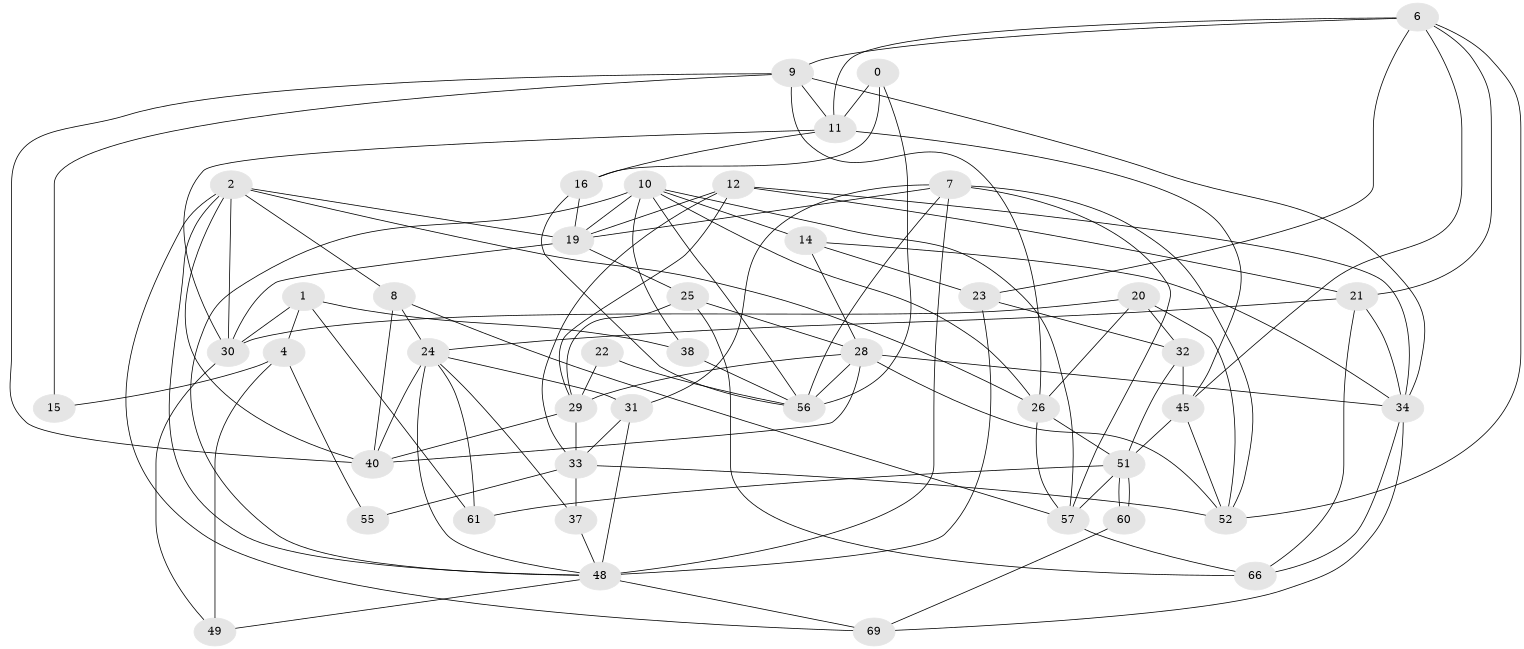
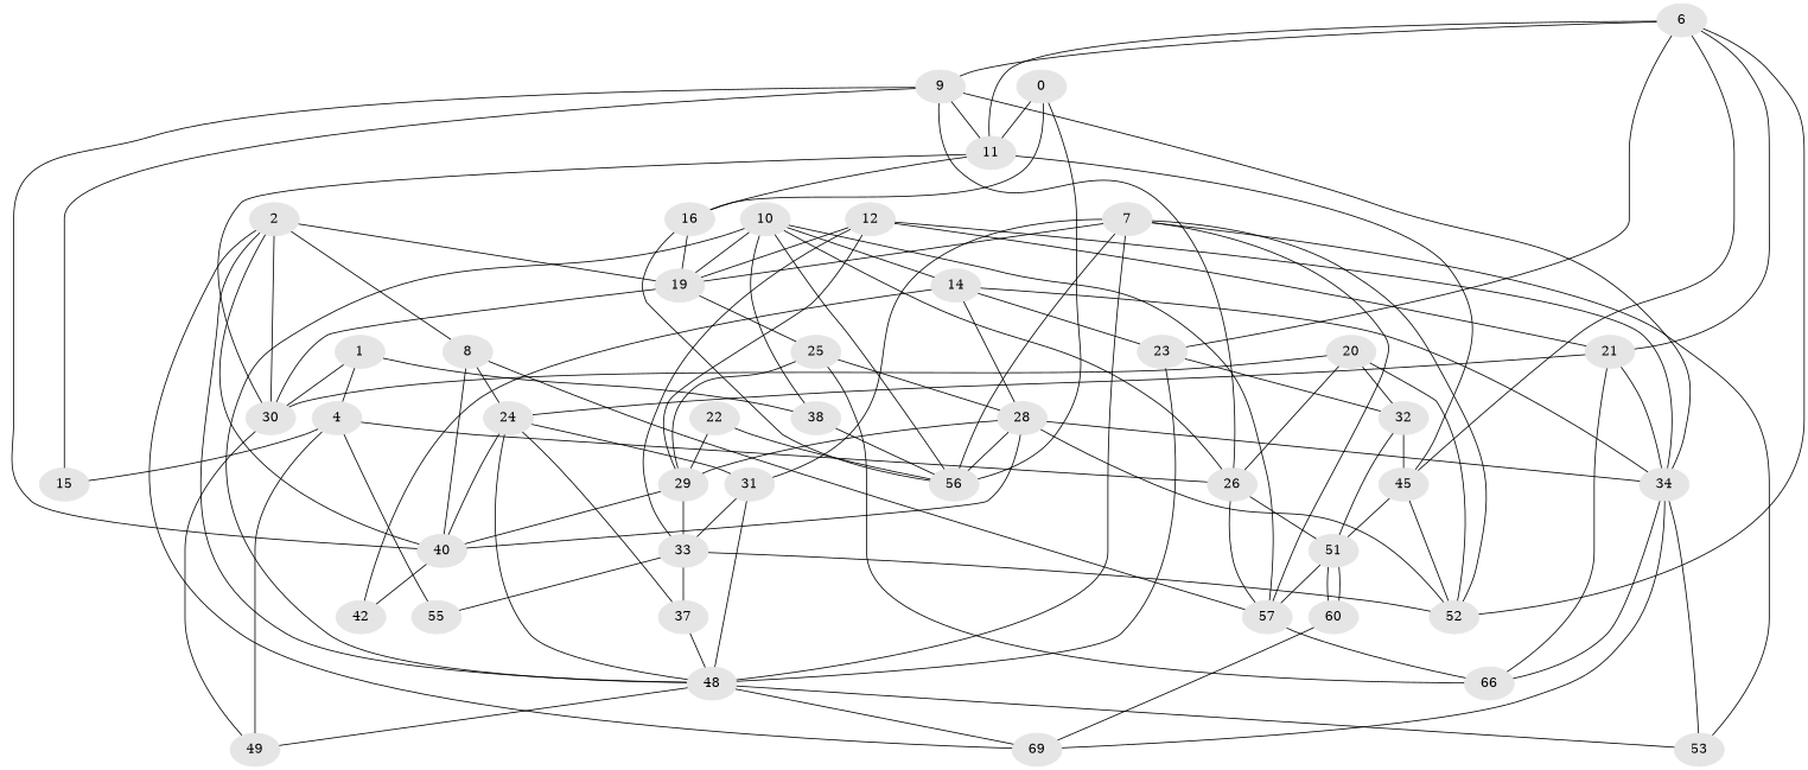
  graph {
    fontname="DejaVu Serif"
    node [color=gray90 fontname="DejaVu Serif" style=filled]
    edge [fontname="DejaVu Serif"]
    1 [super="+5"]
    4 [super="+17"]
    30 [super="+39"]
    38
-   61
    15
    49
    55
    56 [super="+73"]
    2 [super="+13"]
    8
    19 [super="+68"]
    26
    40 [super="+47"]
    48 [super="+74"]
    69
    24 [super="+44"]
    57 [super="+63"]
    25 [super="+65"]
    51 [super="+71"]
+   42
+   53 [super="+62"]
    n23 [label=0 super="+41"]
    11 [super="+18"]
    16
    45
    6 [super="+27"]
    9 [super="+46"]
    21 [super="+50"]
    23
    52 [super="+59"]
    34 [super="+36"]
    66
    32 [super="+67"]
    7 [super="+70"]
    31
    33 [super="+72"]
    37
    10 [super="+58"]
    14 [super="+54"]
    28 [super="+35"]
    12
    29 [super="+64"]
    20 [super="+43"]
    22
    60
    1 -- 4 [weight=2]
    1 -- 30
    1 -- 38
-   1 -- 61
    4 -- 15
    4 -- 49
    4 -- 55
    30 -- 49
    38 -- 56
    2 -- 30
    2 -- 8
    2 -- 19
-   2 -- 26
+   4 -- 26
    2 -- 40
    2 -- 48
    2 -- 69
    8 -- 40
    8 -- 24
    8 -- 57
    19 -- 30
    19 -- 25
    26 -- 57
    26 -- 51
+   40 -- 42
    48 -- 49
    48 -- 69
-   24 -- 61
+   48 -- 53
    24 -- 40
    24 -- 48
    24 -- 31
    24 -- 37
    57 -- 66
    25 -- 66
    25 -- 28
    25 -- 29
-   51 -- 61
    51 -- 57 [weight=2]
    51 -- 60
    51 -- 60
    n23 -- 56
    n23 -- 11
    n23 -- 16
    11 -- 30
    11 -- 16
    11 -- 45
    16 -- 56
    16 -- 19
    45 -- 51
    45 -- 52
    6 -- 11
    6 -- 45
    6 -- 9
    6 -- 21
    6 -- 23
    6 -- 52
    9 -- 15
    9 -- 26
    9 -- 40
    9 -- 11
    9 -- 34
    21 -- 24
    21 -- 34
    21 -- 66
    23 -- 48
    23 -- 32
    34 -- 69
+   34 -- 53
    34 -- 66
    32 -- 51
    32 -- 45
    7 -- 56
    7 -- 19
    7 -- 48
    7 -- 57
+   7 -- 53
    7 -- 52
    7 -- 31
    31 -- 48
    31 -- 33
    33 -- 55
    33 -- 52
    33 -- 37
    37 -- 48
    10 -- 38
    10 -- 56
    10 -- 19
    10 -- 26
    10 -- 48
    10 -- 57
    10 -- 14
+   14 -- 42
    14 -- 23
    14 -- 34 [weight=2]
    14 -- 28
    28 -- 56 [weight=2]
    28 -- 40
    28 -- 52
    28 -- 34
    28 -- 29
    12 -- 19
    12 -- 21
    12 -- 34
    12 -- 33
    12 -- 29
    29 -- 40
    29 -- 33
    20 -- 30
    20 -- 26
    20 -- 52 [weight=2]
    20 -- 32
    22 -- 56
    22 -- 29
    60 -- 69
  }
